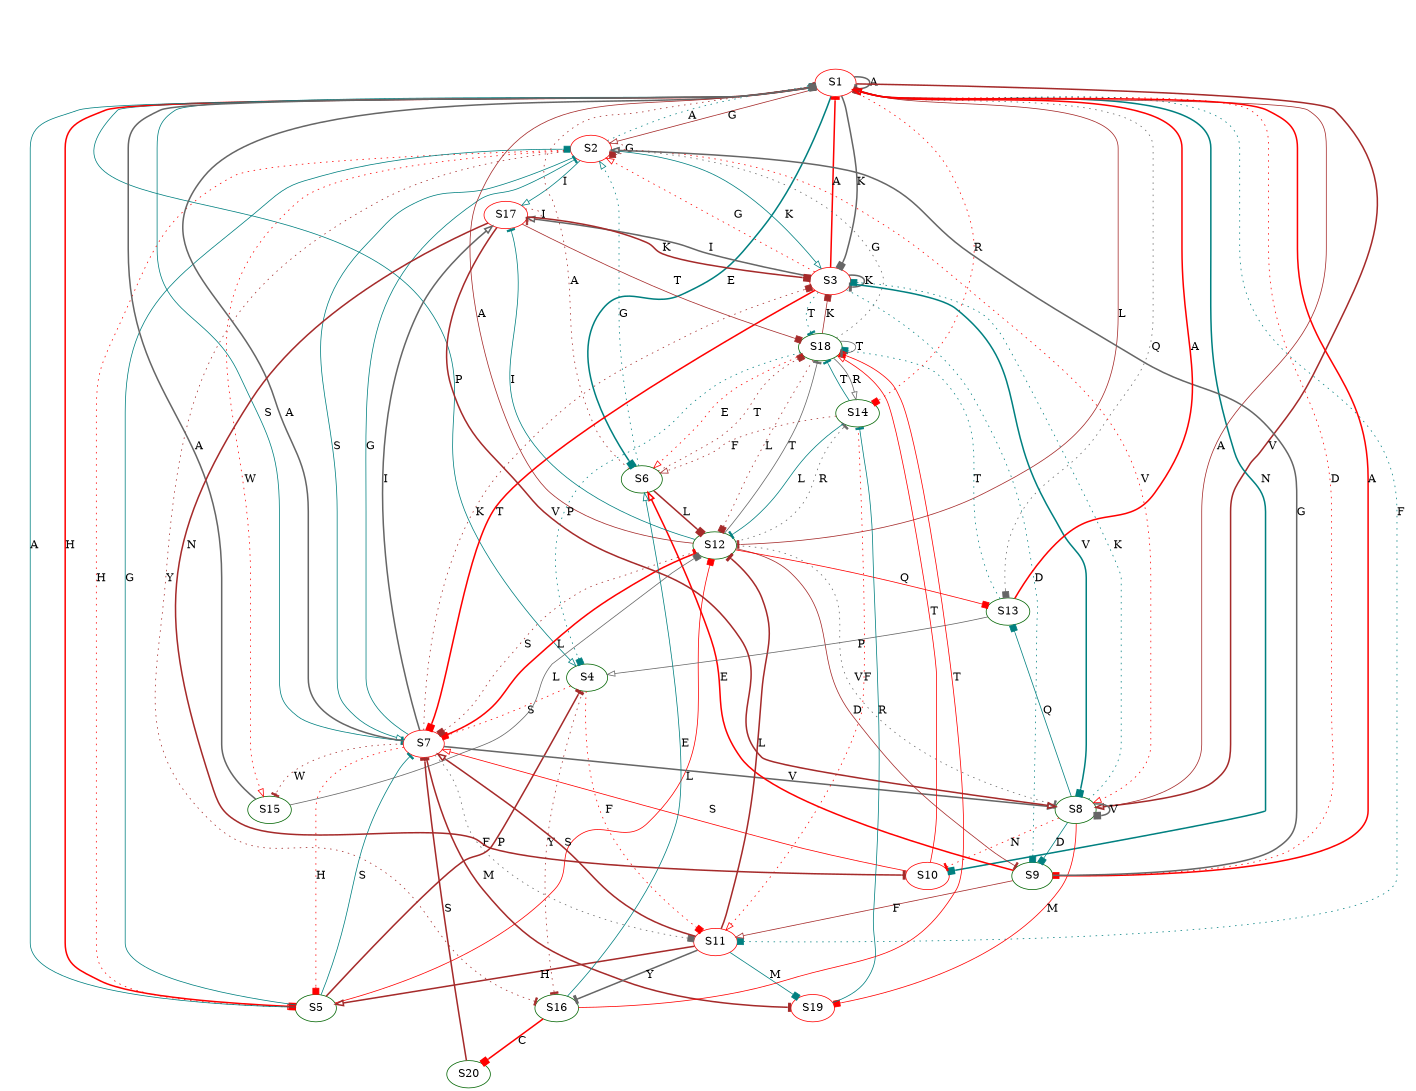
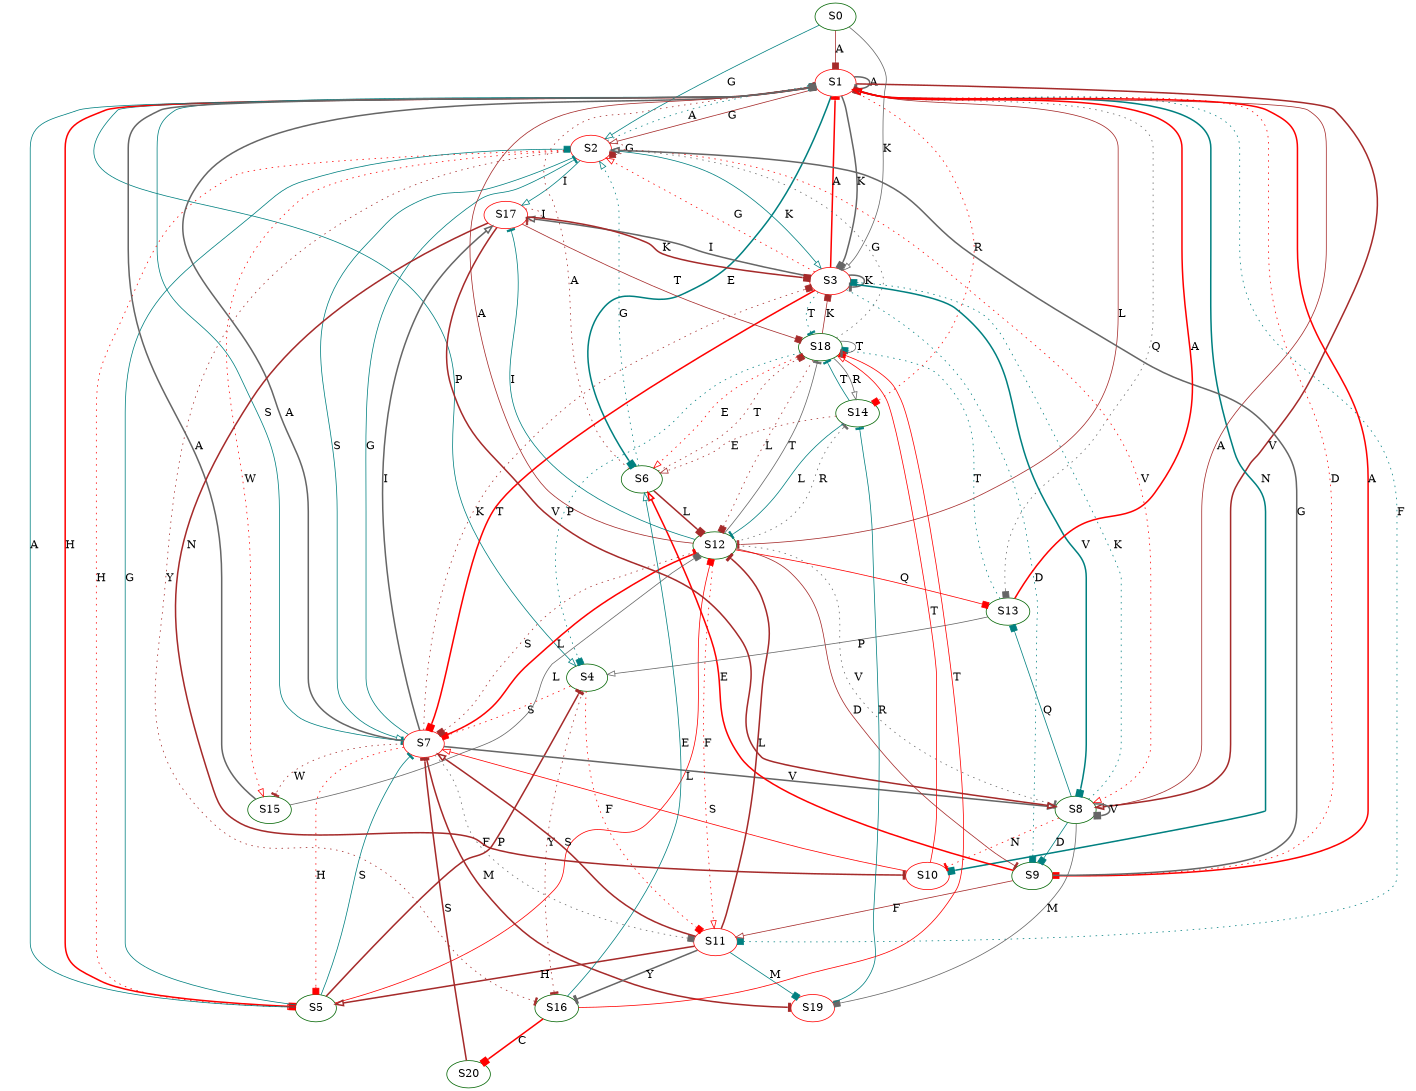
  strict digraph {
    node [color=darkgreen]
    edge [arrowhead=box color=brown style=solid]
    S1 [color=red]
+   S0
    S2 [color=red]
    S3 [color=red]
    S4
    S5
    S6
    S7 [color=red]
    S8
    S9
    S10 [color=red]
    S11 [color=red]
    S12
    S13
    S14
    S15
    S16
    S17 [color=red]
    S18
    S19 [color=red]
    S20
    S1 -> S1 [arrowhead=tee color=gray40 label=A style=bold]
    S1 -> S2 [arrowhead=onormal label=G]
    S1 -> S3 [color=gray40 label=K style=bold]
    S1 -> S4 [arrowhead=onormal color=teal label=P]
    S1 -> S5 [color=red label=H style=bold]
    S1 -> S6 [color=teal label=E style=bold]
    S1 -> S7 [arrowhead=tee color=teal label=S]
    S1 -> S8 [arrowhead=onormal label=V style=bold]
    S1 -> S9 [color=red label=D style=dotted]
    S1 -> S10 [color=teal label=N style=bold]
    S1 -> S11 [color=teal label=F style=dotted]
    S1 -> S12 [arrowhead=tee label=L]
    S1 -> S13 [color=gray40 label=Q style=dotted]
    S1 -> S14 [color=red label=R style=dotted]
+   S0 -> S1 [label=A]
+   S0 -> S2 [arrowhead=onormal color=teal label=G]
+   S0 -> S3 [arrowhead=onormal color=gray40 label=K]
    S2 -> S1 [color=teal label=A style=dotted]
    S2 -> S2 [label=G style=dotted]
    S2 -> S3 [arrowhead=onormal color=teal label=K]
    S2 -> S5 [arrowhead=onormal color=red label=H style=dotted]
    S2 -> S7 [arrowhead=onormal color=teal label=S]
    S2 -> S8 [arrowhead=onormal color=red label=V style=dotted]
    S2 -> S15 [arrowhead=onormal color=red label=W style=dotted]
    S2 -> S16 [arrowhead=tee label=Y style=dotted]
    S2 -> S17 [arrowhead=onormal color=teal label=I]
    S3 -> S1 [arrowhead=tee color=red label=A style=bold]
    S3 -> S2 [arrowhead=onormal color=red label=G style=dotted]
    S3 -> S3 [arrowhead=tee color=gray40 label=K style=bold]
    S3 -> S7 [color=red label=T style=bold]
    S3 -> S8 [color=teal label=V style=bold]
    S3 -> S9 [color=teal label=D style=dotted]
    S3 -> S17 [arrowhead=onormal color=gray40 label=I style=bold]
    S3 -> S18 [arrowhead=tee color=teal label=T style=dotted]
    S4 -> S7 [color=red label=S style=dotted]
    S4 -> S11 [color=red label=F style=dotted]
    S4 -> S16 [arrowhead=tee label=Y style=dotted]
    S5 -> S1 [arrowhead=onormal color=teal label=A]
    S5 -> S2 [color=teal label=G]
    S5 -> S4 [arrowhead=tee label=P style=bold]
    S5 -> S7 [arrowhead=tee color=teal label=S]
    S5 -> S12 [color=red label=L]
    S6 -> S1 [arrowhead=tee label=A style=dotted]
    S6 -> S2 [arrowhead=onormal color=teal label=G style=dotted]
    S6 -> S12 [label=L style=bold]
    S6 -> S18 [label=T style=dotted]
    S7 -> S1 [color=gray40 label=A style=bold]
    S7 -> S2 [arrowhead=tee color=teal label=G]
    S7 -> S3 [label=K style=dotted]
    S7 -> S5 [color=red label=H style=dotted]
    S7 -> S8 [arrowhead=onormal color=gray40 label=V style=bold]
    S7 -> S11 [color=gray40 label=F style=dotted]
    S7 -> S12 [arrowhead=tee color=red label=L style=bold]
    S7 -> S15 [arrowhead=tee label=W style=dotted]
    S7 -> S17 [arrowhead=onormal color=gray40 label=I style=bold]
    S7 -> S19 [arrowhead=tee label=M style=bold]
    S8 -> S1 [label=A]
    S8 -> S3 [color=teal label=K style=dotted]
    S8 -> S8 [color=gray40 label=V style=bold]
    S8 -> S9 [color=teal label=D]
    S8 -> S10 [arrowhead=tee color=red label=N style=dotted]
    S8 -> S13 [color=teal label=Q]
-   S8 -> S19 [color=red label=M]
+   S8 -> S19 [color=gray40 label=M]
    S9 -> S1 [arrowhead=onormal color=red label=A style=bold]
    S9 -> S2 [arrowhead=onormal color=gray40 label=G style=bold]
    S9 -> S6 [arrowhead=onormal color=red label=E style=bold]
    S9 -> S11 [arrowhead=onormal label=F]
    S10 -> S7 [arrowhead=onormal color=red label=S]
    S10 -> S18 [arrowhead=onormal color=red label=T]
    S11 -> S5 [arrowhead=onormal label=H style=bold]
    S11 -> S7 [arrowhead=onormal label=S style=bold]
    S11 -> S12 [arrowhead=tee label=L style=bold]
    S11 -> S16 [arrowhead=tee color=gray40 label=Y style=bold]
    S11 -> S19 [color=teal label=M]
    S12 -> S1 [arrowhead=tee label=A]
    S12 -> S7 [label=S style=dotted]
    S12 -> S8 [arrowhead=tee color=gray40 label=V style=dotted]
    S12 -> S9 [arrowhead=tee label=D]
-   S14 -> S11 [arrowhead=onormal color=red label=F style=dotted]
+   S12 -> S11 [arrowhead=onormal color=red label=F style=dotted]
    S12 -> S13 [color=red label=Q]
    S12 -> S14 [arrowhead=tee color=gray40 label=R style=dotted]
    S12 -> S17 [arrowhead=tee color=teal label=I]
    S12 -> S18 [arrowhead=tee color=gray40 label=T]
    S13 -> S1 [arrowhead=onormal color=red label=A style=bold]
    S13 -> S4 [arrowhead=onormal color=gray40 label=P]
    S13 -> S18 [color=teal label=T style=dotted]
-   S14 -> S6 [arrowhead=onormal label=F style=dotted]
+   S14 -> S6 [arrowhead=onormal label=E style=dotted]
    S14 -> S12 [arrowhead=tee color=teal label=L]
    S14 -> S18 [arrowhead=tee color=teal label=T]
    S15 -> S1 [color=gray40 label=A style=bold]
    S15 -> S12 [color=gray40 label=L]
    S16 -> S6 [arrowhead=onormal color=teal label=E]
    S16 -> S18 [color=red label=T]
    S16 -> S20 [color=red label=C style=bold]
    S17 -> S3 [label=K style=bold]
    S17 -> S8 [arrowhead=onormal label=V style=bold]
    S17 -> S10 [arrowhead=tee label=N style=bold]
    S17 -> S17 [arrowhead=tee label=I style=dotted]
    S17 -> S18 [label=T]
    S18 -> S2 [arrowhead=onormal color=gray40 label=G style=dotted]
    S18 -> S3 [label=K]
    S18 -> S4 [color=teal label=P style=dotted]
    S18 -> S6 [arrowhead=onormal color=red label=E style=dotted]
    S18 -> S12 [label=L style=dotted]
    S18 -> S14 [arrowhead=onormal color=gray40 label=R]
    S18 -> S18 [arrowhead=tee color=gray40 label=T]
    S19 -> S14 [arrowhead=tee color=teal label=R]
    S20 -> S7 [arrowhead=tee label=S style=bold]
  }
